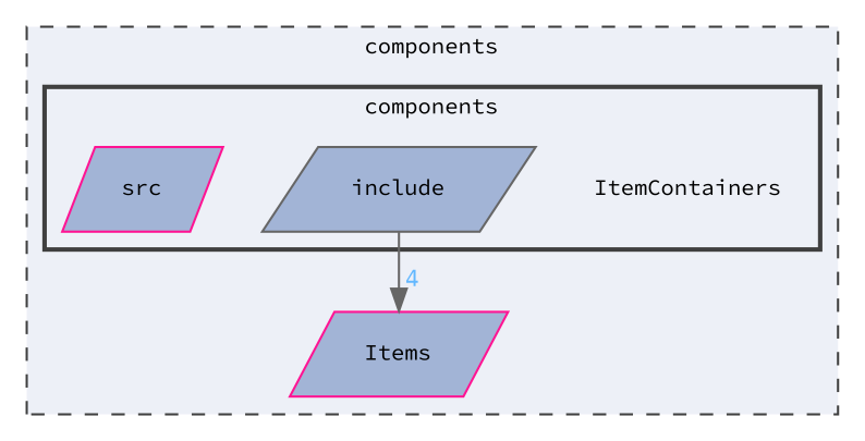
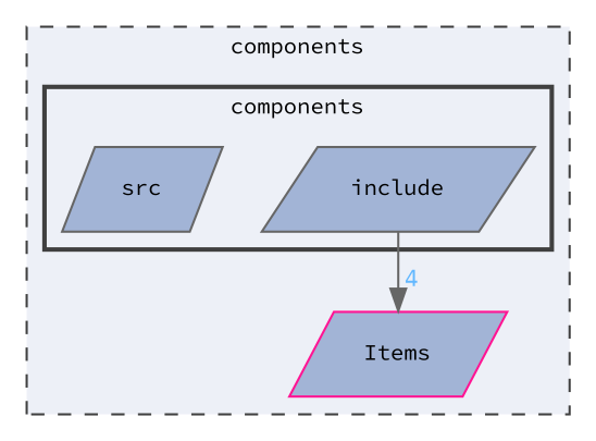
  digraph {
    compound=true
    fontname="Source Code Pro"
    node [fontname="Source Code Pro" fontsize=10 shape=parallelogram color=gray40 fillcolor="#a2b4d6" style=filled]
-   n1 [height=0.2 label=ItemContainers shape=plaintext width=0.4 fillcolor="" style=""]
    n2 [height=0.2 label=include width=0.4]
-   n3 [color=deeppink height=0.2 label=src width=0.4]
+   n3 [height=0.2 label=src width=0.4]
    n4 [color=deeppink height=0.2 label=Items width=0.4]
    subgraph cluster_1 {
      bgcolor="#edf0f7"
      fontsize=10
      label=components
      pencolor=grey25
      style="filled,dashed"
      n4
      subgraph cluster_2 {
        bgcolor="#edf0f7"
        fontsize=10
        pencolor=grey25
        style="filled,bold"
-       n1
        n2
        n3
      }
    }
    n2 -> n4 [color=gray40 fontcolor=steelblue1 fontname="Source Code Pro" fontsize=10 headlabel=4 labeldistance=1.5 labelfontname=Helvetica labelfontsize=10]
  }
